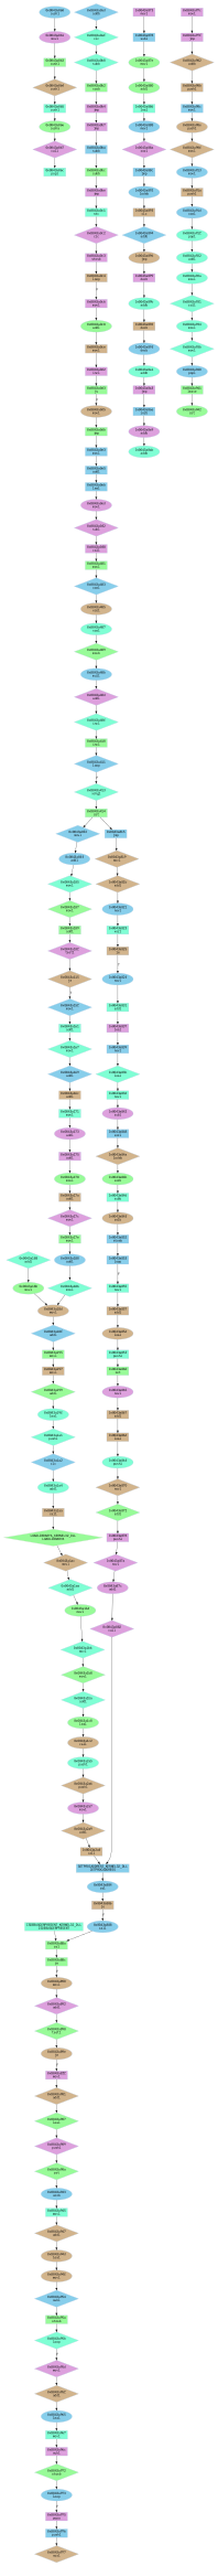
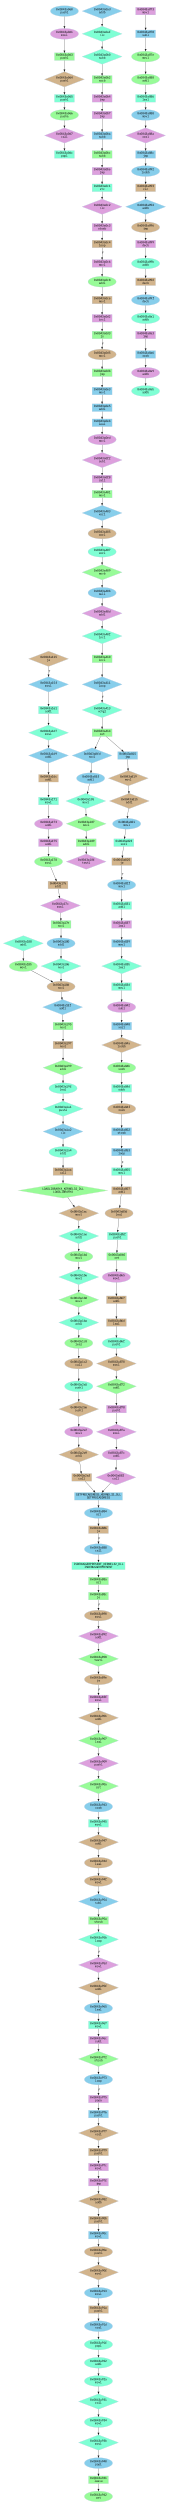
  strict digraph {
    fontname="IBM Plex Mono"
    node [color=lightsteelblue fillcolor=tan fontname="IBM Plex Mono" shape=box style=filled]
    edge [color="#000000" fontname="IBM Plex Mono"]
    n1 [color=lightgrey fillcolor=skyblue label="0x0043a060\npushl" shape=ellipse]
    n2 [fillcolor=plum label="0x0043a061\nmovl" shape=ellipse]
    n3 [fillcolor=palegreen label="0x0043a063\npushl"]
    n4 [label="0x0043a064\npushl" shape=diamond]
    n5 [fillcolor=aquamarine label="0x0043a413\nxchgl" shape=diamond]
    n6 [fillcolor=palegreen label="0x0043a414\nret"]
    n7 [fillcolor=skyblue label="0x0043a0fd\nmovl" shape=diamond]
    n8 [fillcolor=skyblue label="0x0043a815\njmp"]
    n9 [fillcolor=skyblue label="0x0043a0ff\naddl" shape=ellipse]
    n10 [label="0x0043a819\nmovl" shape=diamond]
    n11 [fillcolor=palegreen label="0x0043a0c8\naddl" shape=ellipse]
    n12 [label="0x0043a0ce\nmovl"]
    n13 [fillcolor=plum label="0x0043a0d2\nincl"]
    n14 [fillcolor=palegreen label="0x0043a0d3\njs"]
    n15 [label="0x0043a0d5\nmovl" shape=ellipse]
    n16 [fillcolor=palegreen label="0x0043a0db\njmp"]
    n17 [fillcolor=skyblue label="0x0043a0e3\nmovl"]
    n18 [fillcolor=aquamarine label="0x0043a105\nmovl" shape=diamond]
    n19 [fillcolor=palegreen label="0x0043a107\nmovl" shape=diamond]
    n20 [fillcolor=skyblue label="0x0043a973\nloop" shape=ellipse]
    n21 [fillcolor=plum label="0x0043a975\npopa"]
    n22 [fillcolor=skyblue label="0x0043a976\npushl"]
    n23 [label="0x0043a977\nxorl" shape=diamond]
    n24 [fillcolor=aquamarine label="0x0043a0af\nclc" shape=diamond]
    n25 [fillcolor=aquamarine label="0x0043a0b0\nsubb" shape=diamond]
    n26 [fillcolor=palegreen label="0x0043a0b2\nxorb"]
    n27 [fillcolor=plum label="0x0043a0b4\njmp"]
    n28 [fillcolor=palegreen label="0x0043a972\nstosb" shape=diamond]
    n29 [fillcolor=skyblue label="0x0043a965\nleal" shape=ellipse]
    n30 [fillcolor=aquamarine label="0x0043a967\nmovl"]
    n31 [fillcolor=plum label="0x0043a96c\nsubl"]
    n32 [fillcolor=plum label="0x0043a95d\nmovl" shape=diamond]
    n33 [label="0x0043a95f\naddl" shape=diamond]
    n34 [fillcolor=aquamarine label="0x0043a167\nmovl" shape=diamond]
    n35 [fillcolor=skyblue label="0x0043a169\naddl" shape=diamond]
    n36 [color=lightgrey label="0x0043a16c\naddl"]
    n37 [fillcolor=aquamarine label="0x0043a171\nmovl"]
    n38 [fillcolor=plum label="0x0043a0c2\nclc" shape=diamond]
    n39 [fillcolor=plum label="0x0043a0c3\nstosb"]
    n40 [label="0x0043a0c4\nloop"]
    n41 [fillcolor=plum label="0x0043a0c6\nmovl"]
    n42 [label="0x0043a09d\ndecb"]
    n43 [fillcolor=skyblue label="0x0043a09f\ndecb" shape=ellipse]
    n44 [fillcolor=aquamarine label="0x0043a0a1\naddb" shape=ellipse]
    n45 [fillcolor=plum label="0x0043a0a3\njmp"]
    n46 [fillcolor=skyblue label="0x0043a078\nsubl"]
    n47 [fillcolor=palegreen label="0x0043a07e\nmovl" shape=ellipse]
    n48 [fillcolor=palegreen label="0x0043a080\naddl" shape=ellipse]
    n49 [fillcolor=aquamarine label="0x0043a086\nleal"]
    n50 [fillcolor=plum label="0x0043a0b7\njmp"]
    n51 [fillcolor=skyblue label="0x0043a0ba\nsubb"]
    n52 [fillcolor=palegreen label="0x0043a0bc\nsubb"]
    n53 [fillcolor=plum label="0x0043a0be\njmp"]
    n54 [label="0x0043a947\naddl" shape=diamond]
    n55 [label="0x0043a94d\nleal" shape=ellipse]
    n56 [label="0x0043a94f\nmovl" shape=ellipse]
    n57 [fillcolor=skyblue label="0x0043a954\nsubl" shape=diamond]
    n58 [fillcolor=palegreen label="0x0043a1c0\nleal" shape=ellipse]
    n59 [label="0x0043a1c2\ncall" shape=ellipse]
    n60 [fillcolor=aquamarine label="0x0043a2a5\npushl" shape=ellipse]
    n61 [label="0x0043a2a6\npushl" shape=diamond]
    n62 [fillcolor=skyblue label="0x0043a403\nxorl" shape=diamond]
    n63 [label="0x0043a405\nxorl" shape=ellipse]
    n64 [fillcolor=aquamarine label="0x0043a407\nxorl" shape=ellipse]
    n65 [fillcolor=palegreen label="0x0043a409\nmovb" shape=diamond]
    n66 [fillcolor=skyblue label="0x0043a18f\naddl" shape=diamond]
    n67 [fillcolor=palegreen label="0x0043a195\nmovl"]
    n68 [label="0x0043a197\nmovl"]
    n69 [fillcolor=palegreen label="0x0043a199\naddl" shape=diamond]
    n70 [fillcolor=palegreen label="0x0043a941\nleave"]
    n71 [fillcolor=palegreen label="0x0043a942\nret" shape=ellipse]
    n72 [fillcolor=aquamarine label="0x0043a92a\nmovl" shape=ellipse]
    n73 [fillcolor=aquamarine label="0x0043a931\nroll" shape=diamond]
    n74 [fillcolor=aquamarine label="0x0043a934\nmovl" shape=ellipse]
    n75 [fillcolor=aquamarine label="0x0043a93b\nmovl" shape=diamond]
    n76 [fillcolor=palegreen label="0x0043a872\naddl" shape=diamond]
    n77 [fillcolor=plum label="0x0043a878\npushl"]
    n78 [fillcolor=plum label="0x0043a87a\nmovl" shape=diamond]
    n79 [fillcolor=plum label="0x0043a87c\naddl" shape=ellipse]
    n80 [fillcolor=palegreen label="0x0043a88c\nje"]
    n81 [label="0x0043a890\nmovl" shape=ellipse]
    n82 [fillcolor=plum label="0x0043a892\naddl" shape=diamond]
    n83 [fillcolor=palegreen label="0x0043a898\ntestl" shape=diamond]
    n84 [fillcolor=plum label="0x0043a173\naddl" shape=ellipse]
    n85 [label="0x0043a81b\naddl" shape=diamond]
    n86 [fillcolor=skyblue label="0x0043a821\nmovl" shape=ellipse]
    n87 [fillcolor=plum label="0x0043a08a\nxorl" shape=diamond]
    n88 [fillcolor=skyblue label="0x0043a08c\njmp"]
    n89 [fillcolor=skyblue label="0x0043a092\nlodsb" shape=ellipse]
    n90 [label="0x0043a093\nclc"]
    n91 [fillcolor=plum label="0x0043a0ed\nmovl" shape=ellipse]
    n92 [fillcolor=plum label="0x0043a0f2\nsubl" shape=diamond]
    n93 [fillcolor=plum label="0x0043a0f8\ncall"]
    n94 [fillcolor=palegreen label="0x0043a401\nmovl"]
    n95 [fillcolor=plum label="0x0043a0a9\naddb" shape=ellipse]
    n96 [fillcolor=aquamarine label="0x0043a0ab\naddb" shape=ellipse]
    n97 [fillcolor=skyblue label="0x0043a0ad\naddb" shape=diamond]
    n98 [label="0x0043a18d\nmovl" shape=ellipse]
    n99 [label="0x0043a867\naddl"]
    n100 [label="0x0043a86d\nleal"]
    n101 [fillcolor=aquamarine label="0x0043a86f\npushl" shape=ellipse]
    n102 [label="0x0043a870\nmovl" shape=diamond]
    n103 [fillcolor=skyblue label="0x0043a848\nxorl"]
    n104 [label="0x0043a84a\nlodsb" shape=diamond]
    n105 [fillcolor=palegreen label="0x0043a84b\nxorb" shape=ellipse]
    n106 [fillcolor=aquamarine label="0x0043a84d\nsubb"]
    n107 [label="0x0043a84f\nrolb" shape=ellipse]
    n108 [fillcolor=aquamarine label="0x0043a0c1\nstc"]
    n109 [fillcolor=skyblue label="0x0043a0e5\naddl"]
    n110 [fillcolor=skyblue label="0x0043a0eb\nleal"]
    n111 [fillcolor=skyblue label="0x0043a852\nstosb"]
    n112 [fillcolor=skyblue label="0x0043a853\nloop"]
    n113 [fillcolor=aquamarine label="0x0043a855\nmovl"]
    n114 [label="0x0043a90f\nmovl" shape=diamond]
    n115 [fillcolor=skyblue label="0x0043a913\nmovl" shape=ellipse]
    n116 [label="0x0043a91a\npushl"]
    n117 [fillcolor=skyblue label="0x0043a91d\nxorl" shape=ellipse]
    n118 [fillcolor=skyblue label="0x0043a0a6\nrorb"]
    n119 [fillcolor=aquamarine label="0x0043a945\nmovl"]
    n120 [color=lightgrey fillcolor=palegreen label="LOADLIBRARYA_KERNEL32_DLL\nLOADLIBRARYA" shape=diamond]
    n121 [label="0x0043a1ac\nmovl" shape=diamond]
    n122 [fillcolor=aquamarine label="0x0043a1ae\naddl" shape=diamond]
    n123 [fillcolor=palegreen label="0x0043a1b4\nmovl" shape=ellipse]
+   n124 [label="0x0043a979\npushl"]
    n125 [fillcolor=plum label="0x0043a97c\nmovl"]
    n126 [fillcolor=plum label="0x0043a97f\njmp"]
    n127 [fillcolor=plum label="0x0043a8ff\nmovl"]
    n128 [label="0x0043a901\naddl" shape=diamond]
    n129 [fillcolor=palegreen label="0x0043a907\nleal" shape=diamond]
    n130 [fillcolor=plum label="0x0043a909\npushl" shape=diamond]
    n131 [fillcolor=palegreen label="0x0043a90a\nret" shape=diamond]
    n132 [fillcolor=skyblue label="0x0043a943\nxorb" shape=ellipse]
    n133 [fillcolor=palegreen label="0x0043a95a\nstosb"]
    n134 [fillcolor=palegreen label="0x0043a88a\norl"]
    n135 [fillcolor=plum label="0x0043a175\naddl"]
    n136 [fillcolor=palegreen label="0x0043a178\nmovl" shape=ellipse]
    n137 [fillcolor=palegreen label="0x0043a18b\nmovl" shape=ellipse]
    n138 [fillcolor=skyblue label="0x0043a940\npopl" shape=ellipse]
    n139 [fillcolor=plum label="0x0043a882\ncall" shape=diamond]
    n140 [color=lightgrey fillcolor=skyblue label="GETPROCADDRESS_KERNEL32_DLL\nGETPROCADDRESS"]
    n141 [fillcolor=skyblue label="0x0043a884\norl" shape=ellipse]
    n142 [label="0x0043a85d\nleal" shape=ellipse]
    n143 [fillcolor=aquamarine label="0x0043a85f\npushl"]
    n144 [fillcolor=palegreen label="0x0043a860\nret"]
    n145 [fillcolor=plum label="0x0043a865\nmovl" shape=ellipse]
    n146 [fillcolor=aquamarine label="0x0043a1b6\nmovl" shape=diamond]
    n147 [fillcolor=palegreen label="0x0043a1b8\nmovl" shape=diamond]
    n148 [fillcolor=aquamarine label="0x0043a1ba\naddl" shape=diamond]
    n149 [fillcolor=aquamarine label="0x0043a91f\npopl" shape=ellipse]
    n150 [fillcolor=aquamarine label="0x0043a922\naddl" shape=ellipse]
    n151 [fillcolor=palegreen label="0x0043a109\naddl"]
    n152 [fillcolor=aquamarine label="0x0043a065\npushl"]
    n153 [fillcolor=palegreen label="0x0043a066\npusha" shape=ellipse]
    n154 [fillcolor=plum label="0x0043a067\ncall" shape=diamond]
    n155 [fillcolor=aquamarine label="0x0043a06c\npopl"]
    n156 [label="0x0043a17a\naddl"]
    n157 [fillcolor=plum label="0x0043a17c\nmovl" shape=diamond]
    n158 [color=lightgrey fillcolor=aquamarine label="ISDEBUGGERPRESENT_KERNEL32_DLL\nISDEBUGGERPRESENT"]
    n159 [fillcolor=skyblue label="0x0043a180\naddl" shape=ellipse]
    n160 [fillcolor=aquamarine label="0x0043a186\nmovl" shape=diamond]
    n161 [fillcolor=aquamarine label="0x0043a188\naddl" shape=diamond]
    n162 [fillcolor=skyblue label="0x0043a839\nmovl"]
    n163 [fillcolor=aquamarine label="0x0043a83b\nleal" shape=diamond]
    n164 [fillcolor=aquamarine label="0x0043a83d\nmovl"]
    n165 [fillcolor=plum label="0x0043a842\nsubl" shape=ellipse]
    n166 [fillcolor=aquamarine label="0x0043a161\naddl"]
    n167 [fillcolor=aquamarine label="0x0043a95b\nloop" shape=diamond]
    n168 [fillcolor=palegreen label="0x0043a17e\nmovl"]
    n169 [fillcolor=aquamarine label="0x0043a19f\nleal" shape=ellipse]
    n170 [fillcolor=aquamarine label="0x0043a1a1\npushl" shape=diamond]
    n171 [fillcolor=skyblue label="0x0043a1a2\nclc" shape=diamond]
    n172 [fillcolor=aquamarine label="0x0043a1a4\naddl" shape=ellipse]
    n173 [fillcolor=plum label="0x0043a2a7\nmovl" shape=ellipse]
    n174 [label="0x0043a2a9\naddl" shape=diamond]
    n175 [label="0x0043a2af\ncall"]
    n176 [fillcolor=aquamarine label="0x0043a40f\nincl" shape=diamond]
    n177 [fillcolor=palegreen label="0x0043a410\nincl"]
    n178 [fillcolor=skyblue label="0x0043a411\nloop" shape=diamond]
    n179 [fillcolor=aquamarine label="0x0043a823\nxorl"]
    n180 [label="0x0043a825\nje"]
    n181 [fillcolor=skyblue label="0x0043a82f\nmovl" shape=ellipse]
    n182 [fillcolor=aquamarine label="0x0043a831\naddl"]
    n183 [label="0x0043a89e\nje" shape=ellipse]
    n184 [fillcolor=plum label="0x0043a073\nmovl"]
    n185 [label="0x0043a857\naddl"]
    n186 [label="0x0043a115\nje" shape=diamond]
    n187 [fillcolor=skyblue label="0x0043a15f\nmovl" shape=diamond]
    n188 [fillcolor=skyblue label="0x0043a094\naddb" shape=diamond]
    n189 [label="0x0043a096\njmp" shape=ellipse]
    n190 [fillcolor=skyblue label="0x0043a088\nmovl" shape=ellipse]
    n191 [fillcolor=plum label="0x0043a10f\ntestl" shape=diamond]
    n192 [fillcolor=aquamarine label="0x0043a09b\naddb" shape=ellipse]
    n193 [label="0x0043a886\nje"]
    n194 [fillcolor=skyblue label="0x0043a888\ncall" shape=ellipse]
    n195 [fillcolor=skyblue label="0x0043a40b\nmull" shape=ellipse]
    n196 [fillcolor=plum label="0x0043a40d\naddl" shape=diamond]
    n197 [label="0x0043a982\naddb" shape=diamond]
    n198 [fillcolor=plum label="0x0043a099\ndecb"]
    n199 [label="0x0043a90b\npushl"]
    n200 [fillcolor=skyblue label="0x0043a90c\nmovl"]
    n201 [label="0x0043a90e\npushl" shape=ellipse]
    n202 [label="0x0043a1aa\ncall"]
    n203 [fillcolor=plum label="0x0043a837\nleal"]
    n1 -> n2
    n2 -> n3
    n3 -> n4
    n4 -> n152
    n5 -> n6
    n6 -> n7
    n6 -> n8
    n7 -> n9
    n8 -> n10
    n9 -> n18
    n10 -> n85
    n11 -> n12
    n12 -> n13
    n13 -> n14
    n14 -> n15 [label=F]
    n15 -> n16
    n16 -> n17
    n17 -> n109
    n18 -> n19
    n19 -> n151
    n20 -> n21 [label=F]
    n21 -> n22
    n22 -> n23
+   n23 -> n124
    n24 -> n25
    n25 -> n26
    n26 -> n27
    n27 -> n50
    n28 -> n20
    n29 -> n30
    n30 -> n31
    n31 -> n28
    n32 -> n33
    n33 -> n29
    n34 -> n35
    n35 -> n36
    n36 -> n37
    n37 -> n84
    n38 -> n39
    n39 -> n40
    n40 -> n41 [label=F]
    n41 -> n11
    n42 -> n43
    n43 -> n44
    n44 -> n45
    n45 -> n118
    n46 -> n47
    n47 -> n48
    n48 -> n49
    n49 -> n190
    n50 -> n51
    n51 -> n52
    n52 -> n53
    n53 -> n108
    n54 -> n55
    n55 -> n56
    n56 -> n57
    n57 -> n133
    n58 -> n59
    n59 -> n60
    n60 -> n61
    n61 -> n173
    n62 -> n63
    n63 -> n64
    n64 -> n65
    n65 -> n195
    n66 -> n67
    n67 -> n68
    n68 -> n69
    n69 -> n169
    n70 -> n71
    n72 -> n73
    n73 -> n74
    n74 -> n75
    n75 -> n138
    n76 -> n77
    n77 -> n78
    n78 -> n79
    n79 -> n139
    n80 -> n81 [label=F]
    n81 -> n82
    n82 -> n83
    n83 -> n183
    n84 -> n135
    n85 -> n86
    n86 -> n179
    n87 -> n88
    n88 -> n89
    n89 -> n90
    n90 -> n188
    n91 -> n92
    n92 -> n93
    n93 -> n94
    n94 -> n62
    n95 -> n96
    n97 -> n24
    n98 -> n66
    n99 -> n100
    n100 -> n101
    n101 -> n102
    n102 -> n76
    n103 -> n104
    n104 -> n105
    n105 -> n106
    n106 -> n107
    n107 -> n111
    n108 -> n38
    n109 -> n110
    n110 -> n91
    n111 -> n112
    n112 -> n113 [label=F]
    n113 -> n185
    n114 -> n115
    n115 -> n116
    n116 -> n117
    n117 -> n149
    n118 -> n95
    n119 -> n54
    n120 -> n121
    n121 -> n122
    n122 -> n123
    n123 -> n146
+   n124 -> n125
    n125 -> n126
    n126 -> n197
    n127 -> n128
    n128 -> n129
    n129 -> n130
    n130 -> n131
    n131 -> n132
    n132 -> n119
    n133 -> n167
    n134 -> n80
    n135 -> n136
    n136 -> n156
    n137 -> n98
    n138 -> n70
    n139 -> n140
    n140 -> n141
    n141 -> n193
    n142 -> n143
    n143 -> n144
    n144 -> n145
    n145 -> n99
    n146 -> n147
    n147 -> n148
    n148 -> n58
    n149 -> n150
    n150 -> n72
    n151 -> n191
    n152 -> n153
    n153 -> n154
    n154 -> n155
    n156 -> n157
    n157 -> n168
    n158 -> n134
    n159 -> n160
    n160 -> n98
    n161 -> n137
    n162 -> n163
    n163 -> n164
    n164 -> n165
    n165 -> n103
    n166 -> n34
    n167 -> n32 [label=F]
    n168 -> n159
    n169 -> n170
    n170 -> n171
    n171 -> n172
    n172 -> n202
    n173 -> n174
    n174 -> n175
    n175 -> n140
    n176 -> n177
    n177 -> n178
    n178 -> n5 [label=F]
    n179 -> n180
    n180 -> n181 [label=T]
    n181 -> n182
    n182 -> n203
    n183 -> n127 [label=F]
    n184 -> n46
    n185 -> n142
    n186 -> n187 [label=T]
    n187 -> n166
    n188 -> n189
    n189 -> n198
    n190 -> n87
-   n191 -> n186
    n192 -> n42
    n193 -> n194 [label=F]
-   n194 -> n134
+   n194 -> n158
    n195 -> n196
    n196 -> n176
    n197 -> n199
    n198 -> n192
    n199 -> n200
    n200 -> n201
    n201 -> n114
    n202 -> n120
    n203 -> n162
  }
